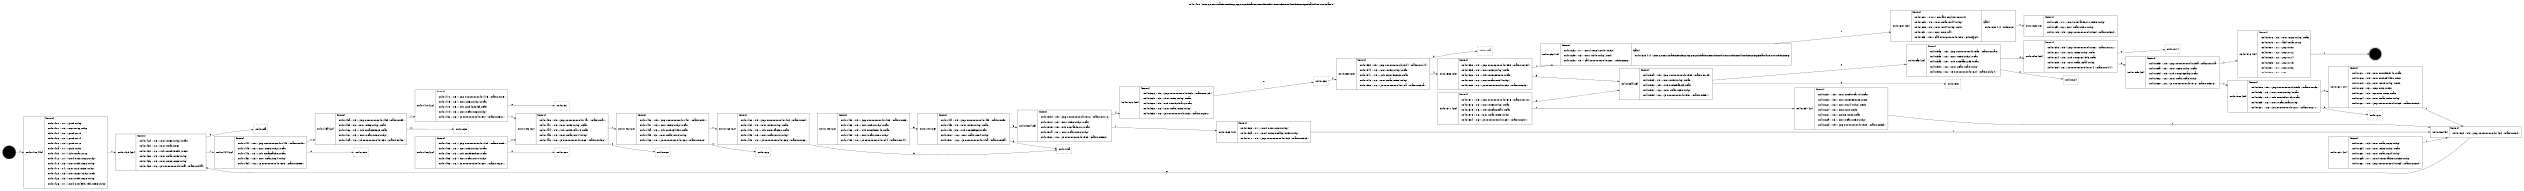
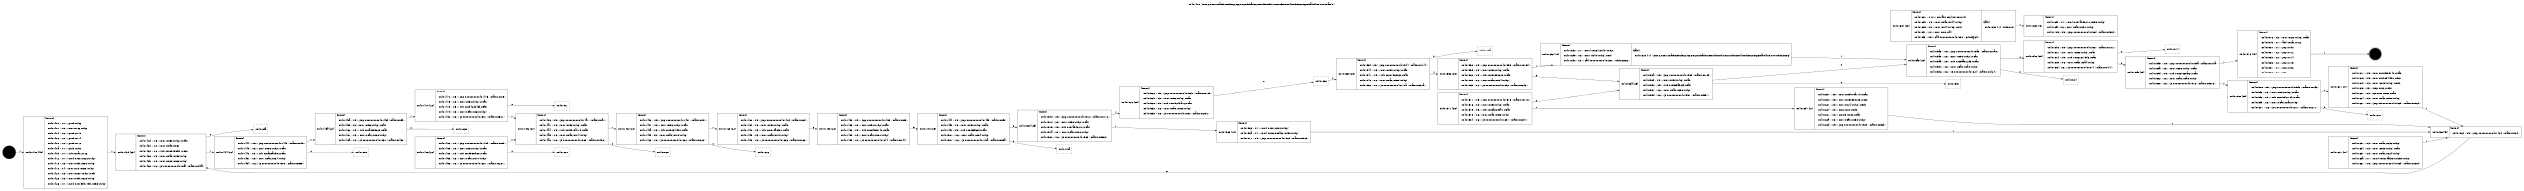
  digraph {
    label="0x401400 (/mnt/c/Users/mathe/Desktop/tcc/POCII/binaries/extr_linuxdriversnvdimmnd.h_nd_inc_seq_Final-ollvm.out::main(0))"
    labelloc=t
    rankdir=LR
    node [shape=record]
    Entry [fillcolor=black height=0.3 shape=circle style=filled width=0.3]
    n2 [label="{\n     0x401400 [45]\l\n     | [instrs]\l\n     &nbsp;&nbsp;0x401400 \<+1\>: push %rbp\l\n     &nbsp;&nbsp;0x401401 \<+3\>: mov %rsp,%rbp\l\n     &nbsp;&nbsp;0x401404 \<+2\>: push %r15\l\n     &nbsp;&nbsp;0x401406 \<+2\>: push %r14\l\n     &nbsp;&nbsp;0x401408 \<+2\>: push %r12\l\n     &nbsp;&nbsp;0x40140a \<+1\>: push %rbx\l\n     &nbsp;&nbsp;0x40140b \<+7\>: sub $0xa0,%rsp\l\n     &nbsp;&nbsp;0x401412 \<+7\>: movl $0x0,-0x2c(%rbp)\l\n     &nbsp;&nbsp;0x401419 \<+3\>: mov %edi,-0x30(%rbp)\l\n     &nbsp;&nbsp;0x40141c \<+4\>: mov %rsi,-0x38(%rbp)\l\n     &nbsp;&nbsp;0x401420 \<+3\>: mov -0x30(%rbp),%edi\l\n     &nbsp;&nbsp;0x401423 \<+3\>: mov %edi,-0x28(%rbp)\l\n     &nbsp;&nbsp;0x401426 \<+7\>: movl $0x799b175b,-0x58(%rbp)\l\n  }"]
    n3 [label="{\n     0x40142d [23]\l\n     | [instrs]\l\n     &nbsp;&nbsp;0x40142d \<+3\>: mov -0x58(%rbp),%eax\l\n     &nbsp;&nbsp;0x401430 \<+2\>: mov %eax,%ecx\l\n     &nbsp;&nbsp;0x401432 \<+6\>: sub $0x89198bf7,%ecx\l\n     &nbsp;&nbsp;0x401438 \<+3\>: mov %eax,-0x5c(%rbp)\l\n     &nbsp;&nbsp;0x40143b \<+3\>: mov %ecx,-0x60(%rbp)\l\n     &nbsp;&nbsp;0x40143e \<+6\>: je 00000000004018fa \<main+0x4fa\>\l\n  }"]
    n4 [label="{\n     0x4018fa\l\n  }" style=dashed]
    n5 [label="{\n     0x401444 [22]\l\n     | [instrs]\l\n     &nbsp;&nbsp;0x401444 \<+5\>: jmp 0000000000401449 \<main+0x49\>\l\n     &nbsp;&nbsp;0x401449 \<+3\>: mov -0x5c(%rbp),%eax\l\n     &nbsp;&nbsp;0x40144c \<+5\>: sub $0xa6eabf7e,%eax\l\n     &nbsp;&nbsp;0x401451 \<+3\>: mov %eax,-0x64(%rbp)\l\n     &nbsp;&nbsp;0x401454 \<+6\>: je 0000000000401989 \<main+0x589\>\l\n  }"]
    n6 [label="{\n     0x401989\l\n  }" style=dashed]
    n7 [label="{\n     0x40145a [22]\l\n     | [instrs]\l\n     &nbsp;&nbsp;0x40145a \<+5\>: jmp 000000000040145f \<main+0x5f\>\l\n     &nbsp;&nbsp;0x40145f \<+3\>: mov -0x5c(%rbp),%eax\l\n     &nbsp;&nbsp;0x401462 \<+5\>: sub $0xacb856c9,%eax\l\n     &nbsp;&nbsp;0x401467 \<+3\>: mov %eax,-0x68(%rbp)\l\n     &nbsp;&nbsp;0x40146a \<+6\>: je 0000000000401830 \<main+0x430\>\l\n  }"]
    n8 [label="{\n     0x401830\l\n  }" style=dashed]
    n9 [label="{\n     0x401470 [22]\l\n     | [instrs]\l\n     &nbsp;&nbsp;0x401470 \<+5\>: jmp 0000000000401475 \<main+0x75\>\l\n     &nbsp;&nbsp;0x401475 \<+3\>: mov -0x5c(%rbp),%eax\l\n     &nbsp;&nbsp;0x401478 \<+5\>: sub $0xb42d243f,%eax\l\n     &nbsp;&nbsp;0x40147d \<+3\>: mov %eax,-0x6c(%rbp)\l\n     &nbsp;&nbsp;0x401480 \<+6\>: je 00000000004019c1 \<main+0x5c1\>\l\n  }"]
    Exit [fillcolor=black height=0.3 peripheries=2 shape=circle style=filled width=0.3]
    n11 [label="{\n     0x4019c1\l\n  }" style=dashed]
    n12 [label="{\n     0x40149c [22]\l\n     | [instrs]\l\n     &nbsp;&nbsp;0x40149c \<+5\>: jmp 00000000004014a1 \<main+0xa1\>\l\n     &nbsp;&nbsp;0x4014a1 \<+3\>: mov -0x5c(%rbp),%eax\l\n     &nbsp;&nbsp;0x4014a4 \<+5\>: sub $0xbb19a17d,%eax\l\n     &nbsp;&nbsp;0x4014a9 \<+3\>: mov %eax,-0x74(%rbp)\l\n     &nbsp;&nbsp;0x4014ac \<+6\>: je 0000000000401868 \<main+0x468\>\l\n  }"]
    n13 [label="{\n     0x4016f8 [18]\l\n     | [instrs]\l\n     &nbsp;&nbsp;0x4016f8 \<+7\>: movl $0x1abd0270,-0x58(%rbp)\l\n     &nbsp;&nbsp;0x4016ff \<+6\>: mov %eax,-0xb0(%rbp)\l\n     &nbsp;&nbsp;0x401705 \<+5\>: jmp 00000000004019cd \<main+0x5cd\>\l\n  }"]
    n14 [label="{\n     0x4019cd [5]\l\n     | [instrs]\l\n     &nbsp;&nbsp;0x4019cd \<+5\>: jmp 000000000040142d \<main+0x2d\>\l\n  }"]
    n15 [label="{\n     0x401486 [22]\l\n     | [instrs]\l\n     &nbsp;&nbsp;0x401486 \<+5\>: jmp 000000000040148b \<main+0x8b\>\l\n     &nbsp;&nbsp;0x40148b \<+3\>: mov -0x5c(%rbp),%eax\l\n     &nbsp;&nbsp;0x40148e \<+5\>: sub $0xb95ef1e8,%eax\l\n     &nbsp;&nbsp;0x401493 \<+3\>: mov %eax,-0x70(%rbp)\l\n     &nbsp;&nbsp;0x401496 \<+6\>: je 0000000000401681 \<main+0x281\>\l\n  }"]
    n16 [label="{\n     0x401681\l\n  }" style=dashed]
    n17 [label="{\n     0x4016e1 [23]\l\n     | [instrs]\l\n     &nbsp;&nbsp;0x4016e1 \<+10\>: movabs $0x40210e,%rdi\l\n     &nbsp;&nbsp;0x4016eb \<+3\>: mov %eax,-0x44(%rbp)\l\n     &nbsp;&nbsp;0x4016ee \<+3\>: mov -0x44(%rbp),%esi\l\n     &nbsp;&nbsp;0x4016f1 \<+2\>: mov $0x0,%al\l\n     &nbsp;&nbsp;0x4016f3 \<+5\>: call 0000000000401030 \<printf@plt\>\l\n     | [calls]\l\n     &nbsp;&nbsp;0x401030 \{1\} (unknown)\l\n  }"]
    n18 [label="{\n     0x401868\l\n  }" style=dashed]
    n19 [label="{\n     0x4014b2 [22]\l\n     | [instrs]\l\n     &nbsp;&nbsp;0x4014b2 \<+5\>: jmp 00000000004014b7 \<main+0xb7\>\l\n     &nbsp;&nbsp;0x4014b7 \<+3\>: mov -0x5c(%rbp),%eax\l\n     &nbsp;&nbsp;0x4014ba \<+5\>: sub $0xbc547fd0,%eax\l\n     &nbsp;&nbsp;0x4014bf \<+3\>: mov %eax,-0x78(%rbp)\l\n     &nbsp;&nbsp;0x4014c2 \<+6\>: je 000000000040162c \<main+0x22c\>\l\n  }"]
    n20 [label="{\n     0x401651 [21]\l\n     | [instrs]\l\n     &nbsp;&nbsp;0x401651 \<+3\>: mov %eax,-0x3c(%rbp)\l\n     &nbsp;&nbsp;0x401654 \<+3\>: mov -0x3c(%rbp),%eax\l\n     &nbsp;&nbsp;0x401657 \<+3\>: mov %eax,-0x24(%rbp)\l\n     &nbsp;&nbsp;0x40165a \<+7\>: movl $0xc1dacb80,-0x58(%rbp)\l\n     &nbsp;&nbsp;0x401661 \<+5\>: jmp 00000000004019cd \<main+0x5cd\>\l\n  }"]
    n21 [label="{\n     0x40162c\l\n  }" style=dashed]
    n22 [label="{\n     0x4014c8 [22]\l\n     | [instrs]\l\n     &nbsp;&nbsp;0x4014c8 \<+5\>: jmp 00000000004014cd \<main+0xcd\>\l\n     &nbsp;&nbsp;0x4014cd \<+3\>: mov -0x5c(%rbp),%eax\l\n     &nbsp;&nbsp;0x4014d0 \<+5\>: sub $0xc1dacb80,%eax\l\n     &nbsp;&nbsp;0x4014d5 \<+3\>: mov %eax,-0x7c(%rbp)\l\n     &nbsp;&nbsp;0x4014d8 \<+6\>: je 0000000000401666 \<main+0x266\>\l\n  }"]
    n23 [label="{\n     0x4014de [22]\l\n     | [instrs]\l\n     &nbsp;&nbsp;0x4014de \<+5\>: jmp 00000000004014e3 \<main+0xe3\>\l\n     &nbsp;&nbsp;0x4014e3 \<+3\>: mov -0x5c(%rbp),%eax\l\n     &nbsp;&nbsp;0x4014e6 \<+5\>: sub $0xcdbe9140,%eax\l\n     &nbsp;&nbsp;0x4014eb \<+3\>: mov %eax,-0x80(%rbp)\l\n     &nbsp;&nbsp;0x4014ee \<+6\>: je 0000000000401644 \<main+0x244\>\l\n  }"]
    n24 [label="{\n     0x4014f4 [25]\l\n     | [instrs]\l\n     &nbsp;&nbsp;0x4014f4 \<+5\>: jmp 00000000004014f9 \<main+0xf9\>\l\n     &nbsp;&nbsp;0x4014f9 \<+3\>: mov -0x5c(%rbp),%eax\l\n     &nbsp;&nbsp;0x4014fc \<+5\>: sub $0xc39f6cd,%eax\l\n     &nbsp;&nbsp;0x401501 \<+6\>: mov %eax,-0x84(%rbp)\l\n     &nbsp;&nbsp;0x401507 \<+6\>: je 000000000040179a \<main+0x39a\>\l\n  }"]
    n25 [label="{\n     0x401607\l\n  }" style=dashed]
    n26 [label="{\n     0x40179a\l\n  }" style=dashed]
    n27 [label="{\n     0x40150d [25]\l\n     | [instrs]\l\n     &nbsp;&nbsp;0x40150d \<+5\>: jmp 0000000000401512 \<main+0x112\>\l\n     &nbsp;&nbsp;0x401512 \<+3\>: mov -0x5c(%rbp),%eax\l\n     &nbsp;&nbsp;0x401515 \<+5\>: sub $0x1abd0270,%eax\l\n     &nbsp;&nbsp;0x40151a \<+6\>: mov %eax,-0x88(%rbp)\l\n     &nbsp;&nbsp;0x401520 \<+6\>: je 0000000000401963 \<main+0x563\>\l\n  }"]
    n28 [label="{\n     0x401611 [27]\l\n     | [instrs]\l\n     &nbsp;&nbsp;0x401611 \<+5\>: mov $0xcdbe9140,%eax\l\n     &nbsp;&nbsp;0x401616 \<+5\>: mov $0xbc547fd0,%ecx\l\n     &nbsp;&nbsp;0x40161b \<+3\>: mov -0x28(%rbp),%edx\l\n     &nbsp;&nbsp;0x40161e \<+3\>: cmp $0x2,%edx\l\n     &nbsp;&nbsp;0x401621 \<+3\>: cmovne %ecx,%eax\l\n     &nbsp;&nbsp;0x401624 \<+3\>: mov %eax,-0x58(%rbp)\l\n     &nbsp;&nbsp;0x401627 \<+5\>: jmp 00000000004019cd \<main+0x5cd\>\l\n  }"]
    n29 [label="{\n     0x401963 [19]\l\n     | [instrs]\l\n     &nbsp;&nbsp;0x401963 \<+7\>: movl $0x0,-0x2c(%rbp)\l\n     &nbsp;&nbsp;0x40196a \<+7\>: movl $0x67868ac2,-0x58(%rbp)\l\n     &nbsp;&nbsp;0x401971 \<+5\>: jmp 00000000004019cd \<main+0x5cd\>\l\n  }"]
    n30 [label="{\n     0x401526 [25]\l\n     | [instrs]\l\n     &nbsp;&nbsp;0x401526 \<+5\>: jmp 000000000040152b \<main+0x12b\>\l\n     &nbsp;&nbsp;0x40152b \<+3\>: mov -0x5c(%rbp),%eax\l\n     &nbsp;&nbsp;0x40152e \<+5\>: sub $0x1d240a7c,%eax\l\n     &nbsp;&nbsp;0x401533 \<+6\>: mov %eax,-0x8c(%rbp)\l\n     &nbsp;&nbsp;0x401539 \<+6\>: je 000000000040169c \<main+0x29c\>\l\n  }"]
    n31 [label="{\n     0x4015ee [25]\l\n     | [instrs]\l\n     &nbsp;&nbsp;0x4015ee \<+5\>: jmp 00000000004015f3 \<main+0x1f3\>\l\n     &nbsp;&nbsp;0x4015f3 \<+3\>: mov -0x5c(%rbp),%eax\l\n     &nbsp;&nbsp;0x4015f6 \<+5\>: sub $0x799b175b,%eax\l\n     &nbsp;&nbsp;0x4015fb \<+6\>: mov %eax,-0xac(%rbp)\l\n     &nbsp;&nbsp;0x401601 \<+6\>: je 0000000000401611 \<main+0x211\>\l\n  }"]
    n32 [label="{\n     0x40169c\l\n  }" style=dashed]
    n33 [label="{\n     0x401976 [19]\l\n     | [instrs]\l\n     &nbsp;&nbsp;0x401976 \<+3\>: mov -0x2c(%rbp),%eax\l\n     &nbsp;&nbsp;0x401979 \<+7\>: add $0xa0,%rsp\l\n     &nbsp;&nbsp;0x401980 \<+1\>: pop %rbx\l\n     &nbsp;&nbsp;0x401981 \<+2\>: pop %r12\l\n     &nbsp;&nbsp;0x401983 \<+2\>: pop %r14\l\n     &nbsp;&nbsp;0x401985 \<+2\>: pop %r15\l\n     &nbsp;&nbsp;0x401987 \<+1\>: pop %rbp\l\n     &nbsp;&nbsp;0x401988 \<+1\>: ret\l\n  }"]
    n34 [label="{\n     0x40153f [25]\l\n     | [instrs]\l\n     &nbsp;&nbsp;0x40153f \<+5\>: jmp 0000000000401544 \<main+0x144\>\l\n     &nbsp;&nbsp;0x401544 \<+3\>: mov -0x5c(%rbp),%eax\l\n     &nbsp;&nbsp;0x401547 \<+5\>: sub $0x27565ccb,%eax\l\n     &nbsp;&nbsp;0x40154c \<+6\>: mov %eax,-0x90(%rbp)\l\n     &nbsp;&nbsp;0x401552 \<+6\>: je 000000000040170a \<main+0x30a\>\l\n  }"]
    n35 [label="{\n     0x40170a\l\n  }" style=dashed]
    n36 [label="{\n     0x401558 [25]\l\n     | [instrs]\l\n     &nbsp;&nbsp;0x401558 \<+5\>: jmp 000000000040155d \<main+0x15d\>\l\n     &nbsp;&nbsp;0x40155d \<+3\>: mov -0x5c(%rbp),%eax\l\n     &nbsp;&nbsp;0x401560 \<+5\>: sub $0x30390208,%eax\l\n     &nbsp;&nbsp;0x401565 \<+6\>: mov %eax,-0x94(%rbp)\l\n     &nbsp;&nbsp;0x40156b \<+6\>: je 00000000004016d2 \<main+0x2d2\>\l\n  }"]
    n37 [label="{\n     0x4015d5 [25]\l\n     | [instrs]\l\n     &nbsp;&nbsp;0x4015d5 \<+5\>: jmp 00000000004015da \<main+0x1da\>\l\n     &nbsp;&nbsp;0x4015da \<+3\>: mov -0x5c(%rbp),%eax\l\n     &nbsp;&nbsp;0x4015dd \<+5\>: sub $0x67868ac2,%eax\l\n     &nbsp;&nbsp;0x4015e2 \<+6\>: mov %eax,-0xa8(%rbp)\l\n     &nbsp;&nbsp;0x4015e8 \<+6\>: je 0000000000401976 \<main+0x576\>\l\n  }"]
    n38 [label="{\n     0x4016d2 [15]\l\n     | [instrs]\l\n     &nbsp;&nbsp;0x4016d2 \<+7\>: movl $0x64,-0x40(%rbp)\l\n     &nbsp;&nbsp;0x4016d9 \<+3\>: mov -0x40(%rbp),%edi\l\n     &nbsp;&nbsp;0x4016dc \<+5\>: call 00000000004013c0 \<nd_inc_seq\>\l\n     | [calls]\l\n     &nbsp;&nbsp;0x4013c0 \{1\} (/mnt/c/Users/mathe/Desktop/tcc/POCII/binaries/extr_linuxdriversnvdimmnd.h_nd_inc_seq_Final-ollvm.out::nd_inc_seq)\l\n  }"]
    n39 [label="{\n     0x40158a [25]\l\n     | [instrs]\l\n     &nbsp;&nbsp;0x40158a \<+5\>: jmp 000000000040158f \<main+0x18f\>\l\n     &nbsp;&nbsp;0x40158f \<+3\>: mov -0x5c(%rbp),%eax\l\n     &nbsp;&nbsp;0x401592 \<+5\>: sub $0x525a9c2f,%eax\l\n     &nbsp;&nbsp;0x401597 \<+6\>: mov %eax,-0x9c(%rbp)\l\n     &nbsp;&nbsp;0x40159d \<+6\>: je 0000000000401957 \<main+0x557\>\l\n  }"]
    n40 [label="{\n     0x401874\l\n  }" style=dashed]
    n41 [label="{\n     0x401571 [25]\l\n     | [instrs]\l\n     &nbsp;&nbsp;0x401571 \<+5\>: jmp 0000000000401576 \<main+0x176\>\l\n     &nbsp;&nbsp;0x401576 \<+3\>: mov -0x5c(%rbp),%eax\l\n     &nbsp;&nbsp;0x401579 \<+5\>: sub $0x3a22eda1,%eax\l\n     &nbsp;&nbsp;0x40157e \<+6\>: mov %eax,-0x98(%rbp)\l\n     &nbsp;&nbsp;0x401584 \<+6\>: je 00000000004016b7 \<main+0x2b7\>\l\n  }"]
    n42 [label="{\n     0x4016b7 [27]\l\n     | [instrs]\l\n     &nbsp;&nbsp;0x4016b7 \<+5\>: mov $0xbb19a17d,%eax\l\n     &nbsp;&nbsp;0x4016bc \<+5\>: mov $0x30390208,%ecx\l\n     &nbsp;&nbsp;0x4016c1 \<+3\>: mov -0x24(%rbp),%edx\l\n     &nbsp;&nbsp;0x4016c4 \<+3\>: cmp $0x0,%edx\l\n     &nbsp;&nbsp;0x4016c7 \<+3\>: cmove %ecx,%eax\l\n     &nbsp;&nbsp;0x4016ca \<+3\>: mov %eax,-0x58(%rbp)\l\n     &nbsp;&nbsp;0x4016cd \<+5\>: jmp 00000000004019cd \<main+0x5cd\>\l\n  }"]
    n43 [label="{\n     0x4015bc [25]\l\n     | [instrs]\l\n     &nbsp;&nbsp;0x4015bc \<+5\>: jmp 00000000004015c1 \<main+0x1c1\>\l\n     &nbsp;&nbsp;0x4015c1 \<+3\>: mov -0x5c(%rbp),%eax\l\n     &nbsp;&nbsp;0x4015c4 \<+5\>: sub $0x61611dd5,%eax\l\n     &nbsp;&nbsp;0x4015c9 \<+6\>: mov %eax,-0xa4(%rbp)\l\n     &nbsp;&nbsp;0x4015cf \<+6\>: je 0000000000401874 \<main+0x474\>\l\n  }"]
    n44 [label="{\n     0x4015a3 [25]\l\n     | [instrs]\l\n     &nbsp;&nbsp;0x4015a3 \<+5\>: jmp 00000000004015a8 \<main+0x1a8\>\l\n     &nbsp;&nbsp;0x4015a8 \<+3\>: mov -0x5c(%rbp),%eax\l\n     &nbsp;&nbsp;0x4015ab \<+5\>: sub $0x5aae12d5,%eax\l\n     &nbsp;&nbsp;0x4015b0 \<+6\>: mov %eax,-0xa0(%rbp)\l\n     &nbsp;&nbsp;0x4015b6 \<+6\>: je 0000000000401824 \<main+0x424\>\l\n  }"]
    n45 [label="{\n     0x401957\l\n  }" style=dashed]
    n46 [label="{\n     0x401824\l\n  }" style=dashed]
    Entry -> n2 [label=" 1"]
    n2 -> n3 [label=" 1"]
    n3 -> n4 [label=" 0"]
    n3 -> n5 [label=" 7"]
    n5 -> n6 [label=" 0"]
    n5 -> n7 [label=" 7"]
    n7 -> n8 [label=" 0"]
    n7 -> n9 [label=" 7"]
    n9 -> n11 [label=" 0"]
    n9 -> n12 [label=" 7"]
    n12 -> n18 [label=" 0"]
    n12 -> n19 [label=" 7"]
    n14 -> n3 [label=" 6"]
    n15 -> n12 [label=" 7"]
    n15 -> n16 [label=" 0"]
    n17 -> n13 [label=" 1"]
    n19 -> n21 [label=" 0"]
    n19 -> n22 [label=" 7"]
    n20 -> n14 [label=" 1"]
-   n22 -> n26 [label=" 6"]
+   n22 -> n23 [label=" 6"]
    n23 -> n24 [label=" 5"]
    n24 -> n26 [label=" 0"]
    n24 -> n27 [label=" 5"]
    n27 -> n29 [label=" 1"]
    n27 -> n30 [label=" 4"]
    n28 -> n14 [label=" 1"]
    n29 -> n14 [label=" 1"]
    n30 -> n32 [label=" 0"]
    n31 -> n25 [label=" 0"]
    n31 -> n28 [label=" 1"]
    n32 -> n34 [label=" 4"]
    n33 -> Exit [label=" 1"]
    n34 -> n35 [label=" 0"]
    n34 -> n36 [label=" 4"]
    n36 -> n38 [label=" 1"]
    n36 -> n39 [label=" 3"]
    n37 -> n31 [label=" 1"]
    n37 -> n33 [label=" 1"]
-   n38 -> n17 [label=" 1"]
+   n38 -> n44 [label=" 1"]
    n39 -> n44 [label=" 2"]
    n39 -> n45 [label=" 0"]
    n41 -> n39 [label=" 2"]
    n41 -> n42 [label=" 1"]
    n42 -> n14 [label=" 1"]
    n43 -> n37 [label=" 2"]
    n43 -> n40 [label=" 0"]
    n44 -> n43 [label=" 2"]
    n44 -> n46 [label=" 0"]
  }
